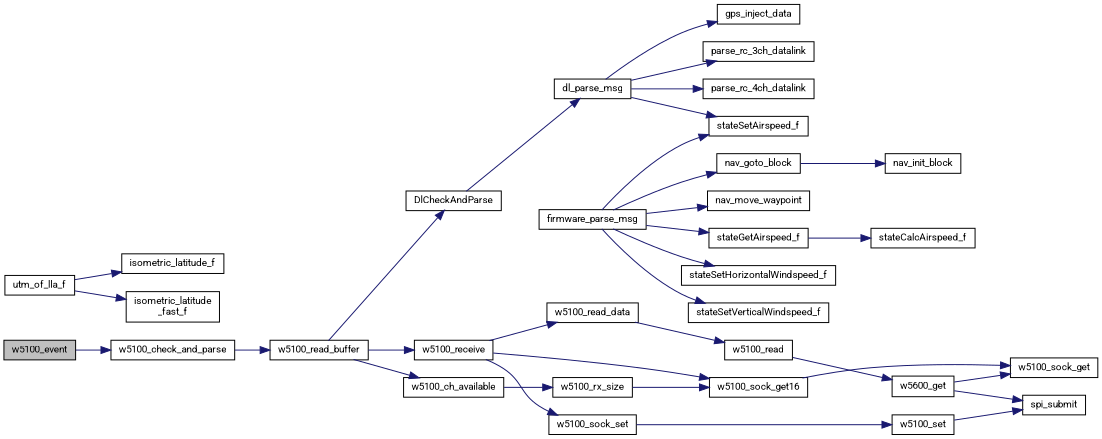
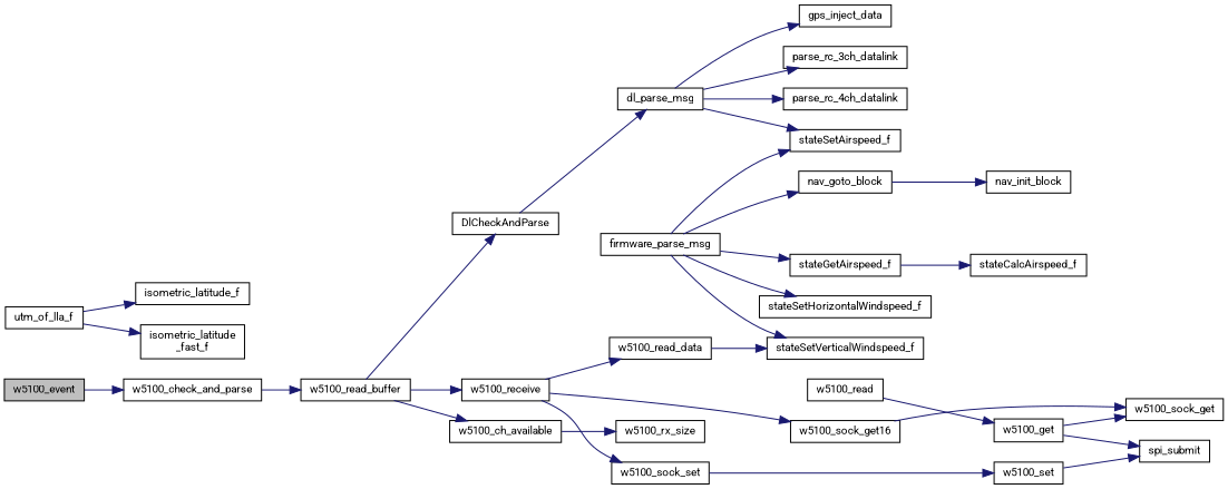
  digraph {
    fontname=Roboto
    rankdir=LR
    node [color=black fillcolor=white fontname=Roboto fontsize=10 shape=record style=filled]
    edge [color=midnightblue fontname=Roboto fontsize=10 labelfontname=FreeSans labelfontsize=10 style=solid]
    n1 [fillcolor=grey75 fontcolor=black height=0.2 label=w5100_event width=0.4]
    n2 [height=0.2 label=w5100_check_and_parse width=0.4]
    n3 [height=0.2 label=DlCheckAndParse width=0.4]
    n4 [height=0.2 label=dl_parse_msg width=0.4]
    n5 [height=0.2 label=w5100_read_buffer width=0.4]
    n6 [height=0.2 label=gps_inject_data width=0.4]
    n7 [height=0.2 label=parse_rc_3ch_datalink width=0.4]
    n8 [height=0.2 label=parse_rc_4ch_datalink width=0.4]
    n9 [height=0.2 label=stateSetAirspeed_f width=0.4]
    n10 [height=0.2 label=firmware_parse_msg width=0.4]
    n11 [height=0.2 label=nav_goto_block width=0.4]
-   n12 [height=0.2 label=nav_move_waypoint width=0.4]
    n13 [height=0.2 label=stateGetAirspeed_f width=0.4]
    n14 [height=0.2 label=stateSetHorizontalWindspeed_f width=0.4]
    n15 [height=0.2 label=stateSetVerticalWindspeed_f width=0.4]
    n16 [height=0.2 label=nav_init_block width=0.4]
    n17 [height=0.2 label=stateCalcAirspeed_f width=0.4]
    n18 [height=0.2 label=utm_of_lla_f width=0.4]
    n19 [height=0.2 label=isometric_latitude_f width=0.4]
    n20 [height=0.2 label="isometric_latitude\l_fast_f" width=0.4]
    n21 [height=0.2 label=w5100_ch_available width=0.4]
    n22 [height=0.2 label=w5100_receive width=0.4]
    n23 [height=0.2 label=w5100_rx_size width=0.4]
    n24 [height=0.2 label=w5100_sock_get16 width=0.4]
    n25 [height=0.2 label=w5100_read_data width=0.4]
    n26 [height=0.2 label=w5100_sock_set width=0.4]
    n27 [height=0.2 label=w5100_sock_get width=0.4]
-   n28 [height=0.2 label=w5600_get width=0.4]
+   n28 [height=0.2 label=w5100_get width=0.4]
    n29 [height=0.2 label=spi_submit width=0.4]
    n30 [height=0.2 label=w5100_read width=0.4]
    n31 [height=0.2 label=w5100_set width=0.4]
    n1 -> n2
    n2 -> n5
    n3 -> n4
    n4 -> n6
    n4 -> n7
    n4 -> n8
    n4 -> n9
    n5 -> n3
    n5 -> n21
    n5 -> n22
    n10 -> n9
    n10 -> n11
-   n10 -> n12
    n10 -> n13
    n10 -> n14
    n10 -> n15
    n11 -> n16
    n13 -> n17
    n18 -> n19
    n18 -> n20
    n21 -> n23
    n22 -> n24
    n22 -> n25
    n22 -> n26
-   n23 -> n24
    n24 -> n27
-   n25 -> n30
+   n25 -> n15
    n26 -> n31
    n28 -> n27
    n28 -> n29
    n30 -> n28
    n31 -> n29
  }
